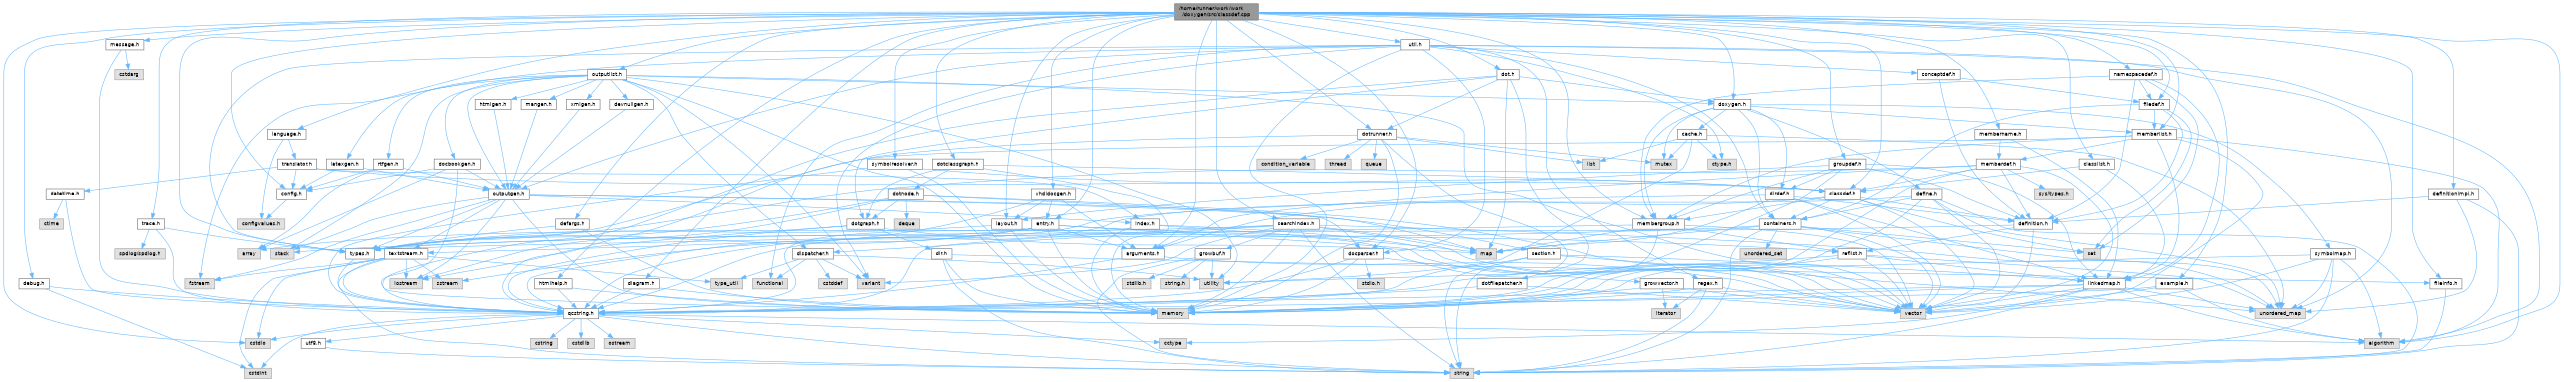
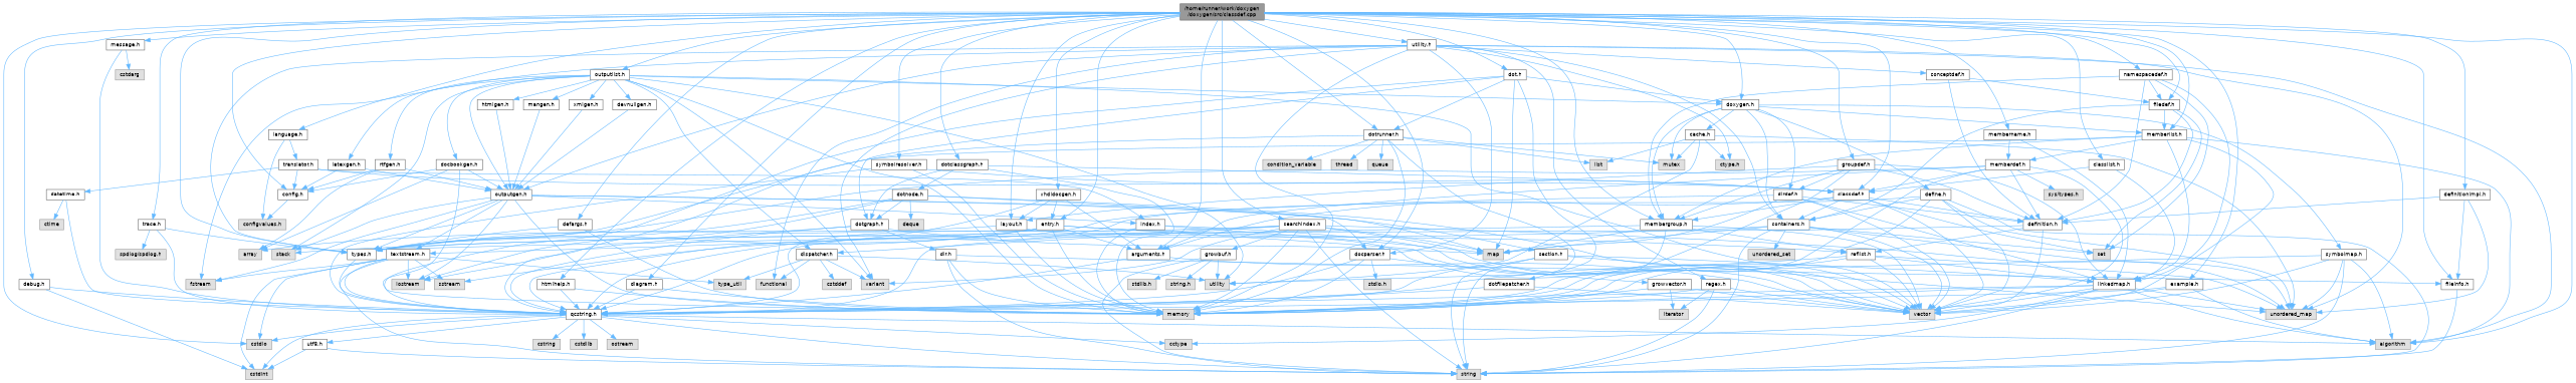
  digraph {
    node [color=grey40 fillcolor=white fontname=Helvetica fontsize=10 shape=box style=filled]
    edge [color=steelblue1 fontname=Helvetica fontsize=10 labelfontname=Helvetica labelfontsize=10 style=solid]
-   n1 [color=gray40 fillcolor=grey60 fontcolor=black height=0.2 label="/home/runner/work/work\l/doxygen/src/classdef.cpp" width=0.4]
+   n1 [color=gray40 fillcolor=grey60 fontcolor=black height=0.2 label="/home/runner/work/doxygen\l/doxygen/src/classdef.cpp" width=0.4]
    n2 [color=grey60 fillcolor="#E0E0E0" height=0.2 label=cstdio width=0.4]
    n3 [color=grey60 fillcolor="#E0E0E0" height=0.2 label=algorithm width=0.4]
    n4 [height=0.2 label="types.h" width=0.4]
    n5 [height=0.2 label="classdef.h" width=0.4]
    n6 [height=0.2 label="arguments.h" width=0.4]
    n7 [height=0.2 label="membergroup.h" width=0.4]
    n8 [height=0.2 label="classlist.h" width=0.4]
    n9 [height=0.2 label="entry.h" width=0.4]
    n10 [height=0.2 label="doxygen.h" width=0.4]
    n11 [height=0.2 label="memberlist.h" width=0.4]
    n12 [height=0.2 label="membername.h" width=0.4]
    n13 [height=0.2 label="message.h" width=0.4]
    n14 [height=0.2 label="config.h" width=0.4]
-   n15 [height=0.2 label="util.h" width=0.4]
+   n15 [height=0.2 label="utility.h" width=0.4]
    n16 [height=0.2 label="docparser.h" width=0.4]
    n17 [height=0.2 label="filedef.h" width=0.4]
    n18 [height=0.2 label="diagram.h" width=0.4]
    n19 [height=0.2 label="language.h" width=0.4]
    n20 [height=0.2 label="htmlhelp.h" width=0.4]
    n21 [height=0.2 label="example.h" width=0.4]
    n22 [height=0.2 label="outputlist.h" width=0.4]
    n23 [height=0.2 label="dot.h" width=0.4]
    n24 [height=0.2 label="fileinfo.h" width=0.4]
    n25 [height=0.2 label="dotrunner.h" width=0.4]
    n26 [height=0.2 label="dotclassgraph.h" width=0.4]
    n27 [height=0.2 label="defargs.h" width=0.4]
    n28 [height=0.2 label="debug.h" width=0.4]
    n29 [height=0.2 label="searchindex.h" width=0.4]
    n30 [height=0.2 label="vhdldocgen.h" width=0.4]
    n31 [height=0.2 label="layout.h" width=0.4]
    n32 [height=0.2 label="groupdef.h" width=0.4]
    n33 [height=0.2 label="namespacedef.h" width=0.4]
    n34 [height=0.2 label="definitionimpl.h" width=0.4]
    n35 [height=0.2 label="symbolresolver.h" width=0.4]
    n36 [height=0.2 label="trace.h" width=0.4]
    n37 [height=0.2 label="qcstring.h" width=0.4]
    n38 [color=grey60 fillcolor="#E0E0E0" height=0.2 label=vector width=0.4]
    n39 [color=grey60 fillcolor="#E0E0E0" height=0.2 label=set width=0.4]
    n40 [height=0.2 label="containers.h" width=0.4]
    n41 [height=0.2 label="definition.h" width=0.4]
    n42 [color=grey60 fillcolor="#E0E0E0" height=0.2 label=map width=0.4]
    n43 [height=0.2 label="reflist.h" width=0.4]
    n44 [color=grey60 fillcolor="#E0E0E0" height=0.2 label=memory width=0.4]
    n45 [height=0.2 label="linkedmap.h" width=0.4]
    n46 [color=grey60 fillcolor="#E0E0E0" height=0.2 label=sstream width=0.4]
    n47 [height=0.2 label="textstream.h" width=0.4]
    n48 [color=grey60 fillcolor="#E0E0E0" height=0.2 label=mutex width=0.4]
    n49 [height=0.2 label="dirdef.h" width=0.4]
    n50 [height=0.2 label="define.h" width=0.4]
    n51 [height=0.2 label="cache.h" width=0.4]
    n52 [height=0.2 label="symbolmap.h" width=0.4]
    n53 [height=0.2 label="memberdef.h" width=0.4]
    n54 [color=grey60 fillcolor="#E0E0E0" height=0.2 label=cstdarg width=0.4]
    n55 [color=grey60 fillcolor="#E0E0E0" height=0.2 label="configvalues.h" width=0.4]
    n56 [color=grey60 fillcolor="#E0E0E0" height=0.2 label=unordered_map width=0.4]
    n57 [color=grey60 fillcolor="#E0E0E0" height=0.2 label=fstream width=0.4]
    n58 [color=grey60 fillcolor="#E0E0E0" height=0.2 label="ctype.h" width=0.4]
    n59 [color=grey60 fillcolor="#E0E0E0" height=0.2 label=functional width=0.4]
    n60 [color=grey60 fillcolor="#E0E0E0" height=0.2 label=variant width=0.4]
    n61 [height=0.2 label="outputgen.h" width=0.4]
    n62 [height=0.2 label="regex.h" width=0.4]
    n63 [height=0.2 label="conceptdef.h" width=0.4]
    n64 [color=grey60 fillcolor="#E0E0E0" height=0.2 label="stdio.h" width=0.4]
    n65 [height=0.2 label="growvector.h" width=0.4]
    n66 [height=0.2 label="translator.h" width=0.4]
    n67 [color=grey60 fillcolor="#E0E0E0" height=0.2 label=stack width=0.4]
    n68 [color=grey60 fillcolor="#E0E0E0" height=0.2 label=utility width=0.4]
    n69 [height=0.2 label="dispatcher.h" width=0.4]
    n70 [height=0.2 label="htmlgen.h" width=0.4]
    n71 [height=0.2 label="latexgen.h" width=0.4]
    n72 [height=0.2 label="rtfgen.h" width=0.4]
    n73 [height=0.2 label="mangen.h" width=0.4]
    n74 [height=0.2 label="docbookgen.h" width=0.4]
    n75 [height=0.2 label="xmlgen.h" width=0.4]
    n76 [height=0.2 label="devnullgen.h" width=0.4]
    n77 [height=0.2 label="dotgraph.h" width=0.4]
    n78 [height=0.2 label="dotfilepatcher.h" width=0.4]
    n79 [color=grey60 fillcolor="#E0E0E0" height=0.2 label=string width=0.4]
    n80 [color=grey60 fillcolor="#E0E0E0" height=0.2 label=list width=0.4]
    n81 [color=grey60 fillcolor="#E0E0E0" height=0.2 label=thread width=0.4]
    n82 [color=grey60 fillcolor="#E0E0E0" height=0.2 label=queue width=0.4]
    n83 [color=grey60 fillcolor="#E0E0E0" height=0.2 label=condition_variable width=0.4]
    n84 [height=0.2 label="dotnode.h" width=0.4]
    n85 [color=grey60 fillcolor="#E0E0E0" height=0.2 label=cstdint width=0.4]
    n86 [color=grey60 fillcolor="#E0E0E0" height=0.2 label=array width=0.4]
    n87 [height=0.2 label="growbuf.h" width=0.4]
    n88 [color=grey60 fillcolor="#E0E0E0" height=0.2 label="spdlog/spdlog.h" width=0.4]
    n89 [color=grey60 fillcolor="#E0E0E0" height=0.2 label=cctype width=0.4]
    n90 [color=grey60 fillcolor="#E0E0E0" height=0.2 label=cstring width=0.4]
    n91 [color=grey60 fillcolor="#E0E0E0" height=0.2 label=cstdlib width=0.4]
    n92 [color=grey60 fillcolor="#E0E0E0" height=0.2 label=ostream width=0.4]
    n93 [height=0.2 label="utf8.h" width=0.4]
    n94 [color=grey60 fillcolor="#E0E0E0" height=0.2 label=unordered_set width=0.4]
    n95 [color=grey60 fillcolor="#E0E0E0" height=0.2 label=iostream width=0.4]
    n96 [color=grey60 fillcolor="#E0E0E0" height=0.2 label=type_util width=0.4]
    n97 [color=grey60 fillcolor="#E0E0E0" height=0.2 label="sys/types.h" width=0.4]
    n98 [height=0.2 label="index.h" width=0.4]
    n99 [height=0.2 label="section.h" width=0.4]
    n100 [color=grey60 fillcolor="#E0E0E0" height=0.2 label=iterator width=0.4]
    n101 [height=0.2 label="datetime.h" width=0.4]
    n102 [color=grey60 fillcolor="#E0E0E0" height=0.2 label=ctime width=0.4]
    n103 [color=grey60 fillcolor="#E0E0E0" height=0.2 label=cstddef width=0.4]
    n104 [height=0.2 label="dir.h" width=0.4]
    n105 [color=grey60 fillcolor="#E0E0E0" height=0.2 label=deque width=0.4]
    n106 [color=grey60 fillcolor="#E0E0E0" height=0.2 label="stdlib.h" width=0.4]
    n107 [color=grey60 fillcolor="#E0E0E0" height=0.2 label="string.h" width=0.4]
    n1 -> n2
    n1 -> n3
    n1 -> n4
    n1 -> n5
    n1 -> n6
    n1 -> n7
    n1 -> n8
    n1 -> n9
    n1 -> n10
    n1 -> n11
    n1 -> n12
    n1 -> n13
    n1 -> n14
    n1 -> n15
    n1 -> n16
    n1 -> n17
    n1 -> n18
    n1 -> n19
    n1 -> n20
    n1 -> n21
    n1 -> n22
    n1 -> n23
    n1 -> n24
    n1 -> n25
    n1 -> n26
    n1 -> n27
    n1 -> n28
    n1 -> n29
    n1 -> n30
    n1 -> n31
    n1 -> n32
    n1 -> n33
    n1 -> n34
    n1 -> n35
    n1 -> n36
    n4 -> n37
    n5 -> n6
    n5 -> n7
    n5 -> n38
    n5 -> n39
    n5 -> n40
    n5 -> n41
    n6 -> n37
    n6 -> n38
    n7 -> n4
    n7 -> n38
    n7 -> n42
    n7 -> n43
    n7 -> n44
    n8 -> n5
    n8 -> n45
    n9 -> n4
    n9 -> n6
    n9 -> n38
    n9 -> n43
    n9 -> n44
    n9 -> n46
    n9 -> n47
    n10 -> n7
    n10 -> n11
    n10 -> n40
    n10 -> n48
    n10 -> n49
    n10 -> n50
    n10 -> n51
    n10 -> n52
    n11 -> n3
    n11 -> n4
    n11 -> n7
    n11 -> n38
    n11 -> n45
    n11 -> n53
    n12 -> n45
    n12 -> n53
    n13 -> n37
    n13 -> n54
    n14 -> n55
    n15 -> n3
    n15 -> n4
    n15 -> n16
    n15 -> n40
    n15 -> n44
    n15 -> n56
    n15 -> n57
    n15 -> n58
    n15 -> n59
    n15 -> n60
    n15 -> n61
    n15 -> n62
    n15 -> n63
    n16 -> n37
    n16 -> n44
    n16 -> n64
    n16 -> n65
    n17 -> n11
    n17 -> n39
    n17 -> n40
    n17 -> n41
    n18 -> n37
    n18 -> n44
    n19 -> n55
    n19 -> n66
    n20 -> n37
    n20 -> n44
    n21 -> n3
    n21 -> n37
    n21 -> n38
    n22 -> n10
    n22 -> n38
    n22 -> n44
    n22 -> n60
    n22 -> n61
    n22 -> n67
    n22 -> n68
    n22 -> n69
    n22 -> n70
    n22 -> n71
    n22 -> n72
    n22 -> n73
    n22 -> n74
    n22 -> n75
    n22 -> n76
    n23 -> n10
    n23 -> n25
    n23 -> n37
    n23 -> n42
    n23 -> n77
    n23 -> n78
    n24 -> n79
    n25 -> n37
    n25 -> n44
    n25 -> n48
    n25 -> n79
    n25 -> n80
    n25 -> n81
    n25 -> n82
    n25 -> n83
    n26 -> n5
    n26 -> n44
    n26 -> n77
    n26 -> n84
    n27 -> n4
    n27 -> n44
    n28 -> n37
    n28 -> n85
    n29 -> n37
    n29 -> n38
    n29 -> n42
    n29 -> n44
    n29 -> n56
    n29 -> n60
    n29 -> n69
    n29 -> n79
    n29 -> n86
    n29 -> n87
    n30 -> n6
    n30 -> n9
    n30 -> n31
    n30 -> n37
    n31 -> n4
    n31 -> n38
    n31 -> n44
    n32 -> n7
    n32 -> n31
    n32 -> n41
    n32 -> n44
    n32 -> n45
    n32 -> n49
    n33 -> n7
    n33 -> n17
    n33 -> n39
    n33 -> n41
    n33 -> n45
    n34 -> n41
    n34 -> n56
-   n34 -> n79
+   n34 -> n24
    n35 -> n5
    n35 -> n37
    n35 -> n44
    n36 -> n4
    n36 -> n37
    n36 -> n88
    n37 -> n2
    n37 -> n3
    n37 -> n79
    n37 -> n85
    n37 -> n89
    n37 -> n90
    n37 -> n91
    n37 -> n92
    n37 -> n93
    n40 -> n38
    n40 -> n39
    n40 -> n42
    n40 -> n56
    n40 -> n67
    n40 -> n79
    n40 -> n94
    n41 -> n4
    n41 -> n38
    n41 -> n43
    n43 -> n37
    n43 -> n38
    n43 -> n44
    n43 -> n45
    n43 -> n56
    n45 -> n3
    n45 -> n37
    n45 -> n38
    n45 -> n44
    n45 -> n56
    n45 -> n79
    n45 -> n89
    n47 -> n2
    n47 -> n37
    n47 -> n46
    n47 -> n57
    n47 -> n79
    n47 -> n85
    n47 -> n95
    n47 -> n96
    n49 -> n37
    n49 -> n38
    n49 -> n41
    n49 -> n42
    n49 -> n45
    n50 -> n37
    n50 -> n38
    n50 -> n40
    n50 -> n44
    n50 -> n56
    n50 -> n79
    n51 -> n48
    n51 -> n56
    n51 -> n58
    n51 -> n68
    n51 -> n80
    n52 -> n3
    n52 -> n38
    n52 -> n56
    n52 -> n68
    n52 -> n79
    n53 -> n4
    n53 -> n5
    n53 -> n6
    n53 -> n38
    n53 -> n41
    n53 -> n44
    n53 -> n97
    n61 -> n4
    n61 -> n16
    n61 -> n44
    n61 -> n47
    n61 -> n57
    n61 -> n67
    n61 -> n95
    n61 -> n98
    n61 -> n99
    n62 -> n38
    n62 -> n44
    n62 -> n79
    n62 -> n100
    n63 -> n17
    n63 -> n41
    n65 -> n38
    n65 -> n44
    n65 -> n100
    n66 -> n5
    n66 -> n14
    n66 -> n98
    n66 -> n101
    n69 -> n59
    n69 -> n60
    n69 -> n68
    n69 -> n96
    n69 -> n103
    n70 -> n61
    n71 -> n14
    n71 -> n61
    n72 -> n14
    n72 -> n61
    n72 -> n86
    n73 -> n61
    n74 -> n14
    n74 -> n44
    n74 -> n61
    n74 -> n86
    n75 -> n61
    n76 -> n61
    n77 -> n37
    n77 -> n42
    n77 -> n95
    n77 -> n104
    n78 -> n37
    n78 -> n38
    n84 -> n4
    n84 -> n38
    n84 -> n42
    n84 -> n77
    n84 -> n95
    n84 -> n105
    n87 -> n68
    n87 -> n79
    n87 -> n106
    n87 -> n107
    n93 -> n79
+   n93 -> n85
    n98 -> n37
    n98 -> n38
    n98 -> n42
    n98 -> n44
    n99 -> n37
    n99 -> n45
    n99 -> n56
    n99 -> n79
    n101 -> n37
    n101 -> n102
    n104 -> n24
    n104 -> n44
    n104 -> n79
  }
